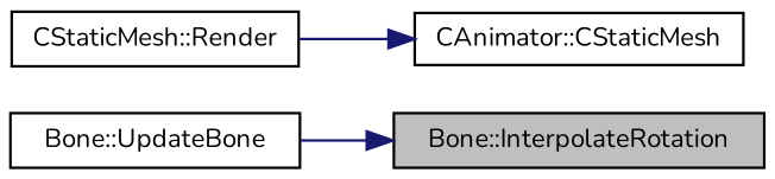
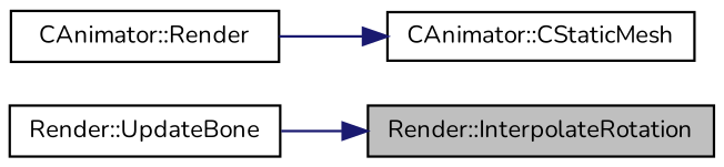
  digraph {
    fontname=Nunito
    rankdir=RL
    node [color=black fillcolor=white fontname=Nunito fontsize=10 shape=record style=filled]
    edge [color=midnightblue dir=back fontname=Nunito fontsize=10 labelfontname=Helvetica labelfontsize=10 style=solid]
-   n1 [fillcolor=grey75 fontcolor=black height=0.2 label="Bone::InterpolateRotation" width=0.4]
-   n2 [height=0.2 label="Bone::UpdateBone" width=0.4]
+   n1 [fillcolor=grey75 fontcolor=black height=0.2 label="Render::InterpolateRotation" width=0.4]
+   n2 [height=0.2 label="Render::UpdateBone" width=0.4]
    n3 [height=0.2 label="CAnimator::CStaticMesh" width=0.4]
-   n4 [height=0.2 label="CStaticMesh::Render" width=0.4]
+   n4 [height=0.2 label="CAnimator::Render" width=0.4]
    n1 -> n2
    n3 -> n4
  }
